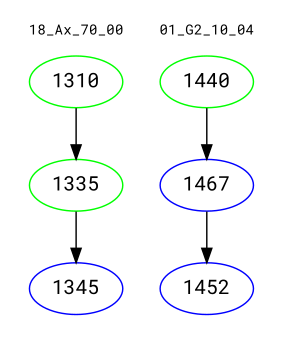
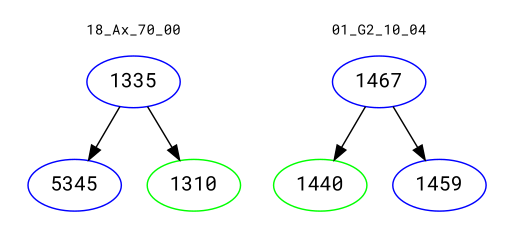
  digraph {
    fontname="Roboto Mono"
    node [color=blue fontname="Roboto Mono"]
    edge [color=black fontname="Roboto Mono"]
-   n1 [color=green label=1335]
-   n2 [label=1345]
+   n1 [label=1335]
+   n2 [label=5345]
    n3 [color=green label=1310]
    n4 [label=1467]
    n5 [color=green label=1440]
-   n6 [label=1452]
+   n6 [label=1459]
    subgraph cluster_1 {
      color=white
      fontsize=10
      label="18_Ax_70_00"
      n1
      n2
      n3
    }
    subgraph cluster_2 {
      color=white
      fontsize=10
      label="01_G2_10_04"
      n4
      n5
      n6
    }
    n1 -> n2
-   n3 -> n1
-   n5 -> n4
+   n1 -> n3
+   n4 -> n5
    n4 -> n6
  }
